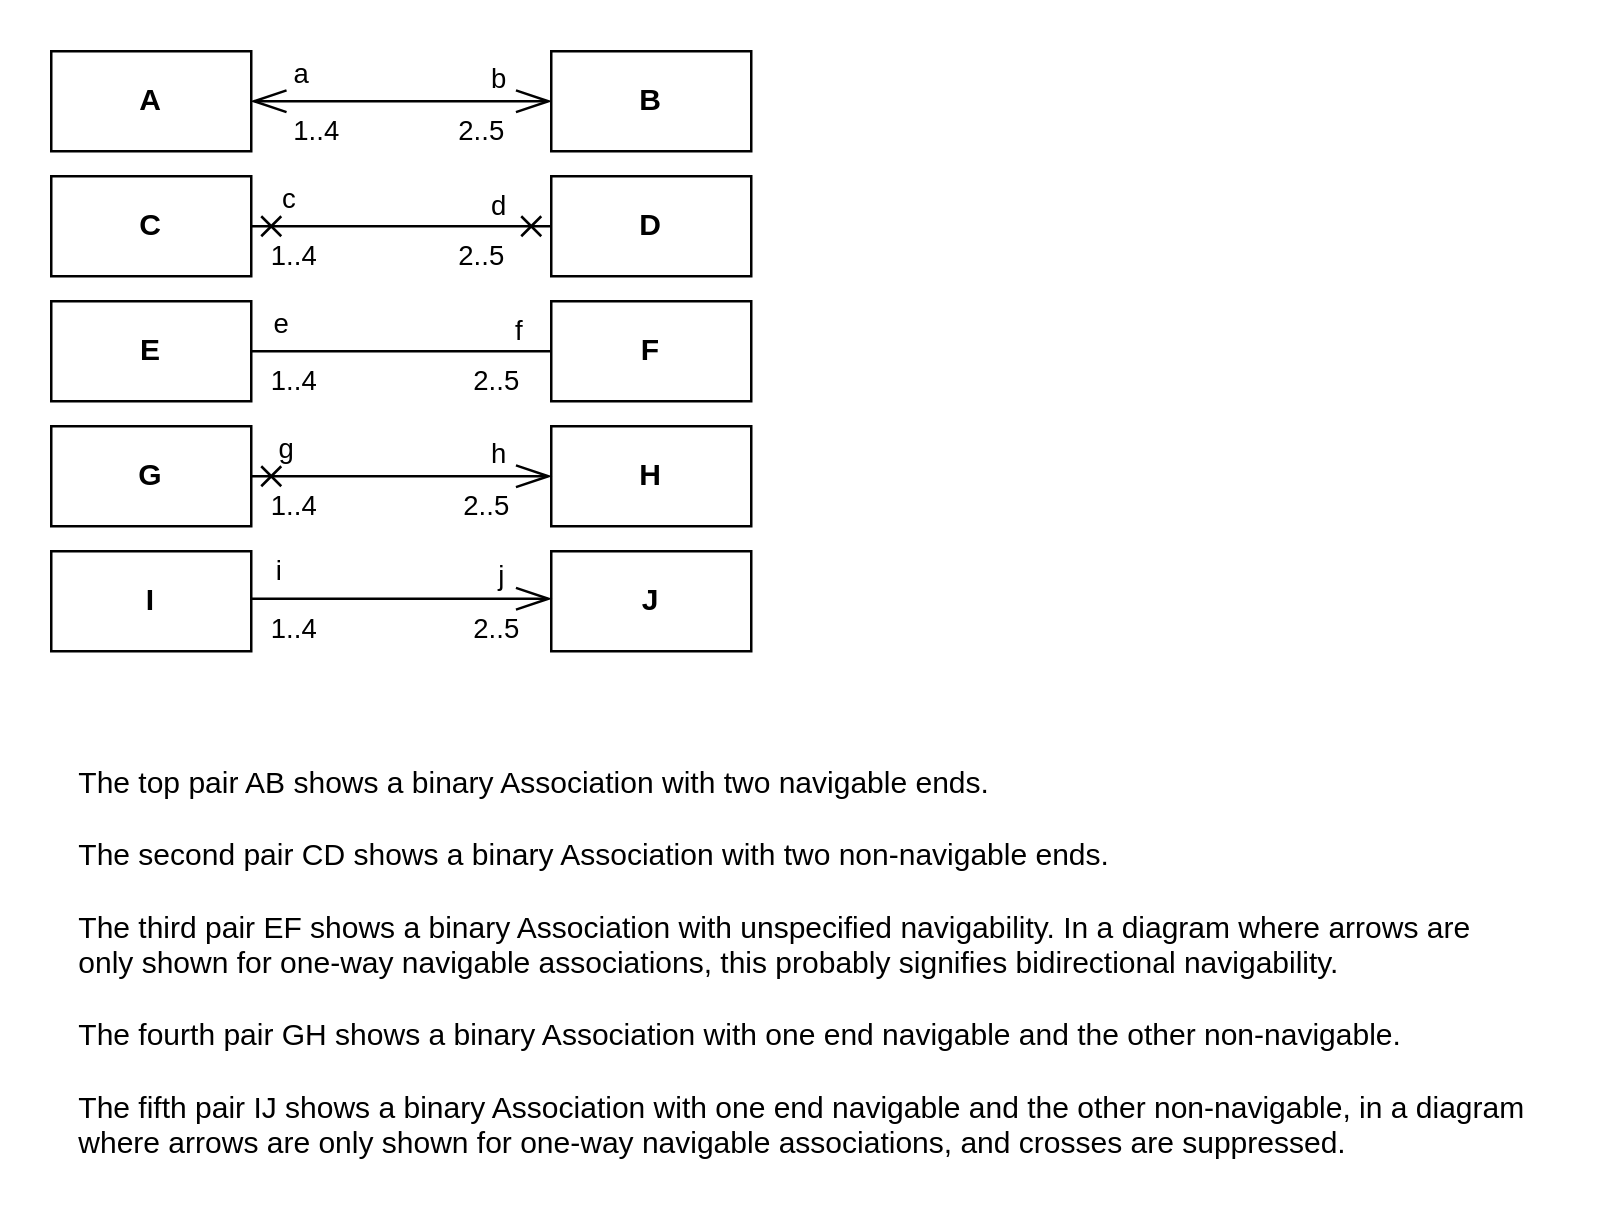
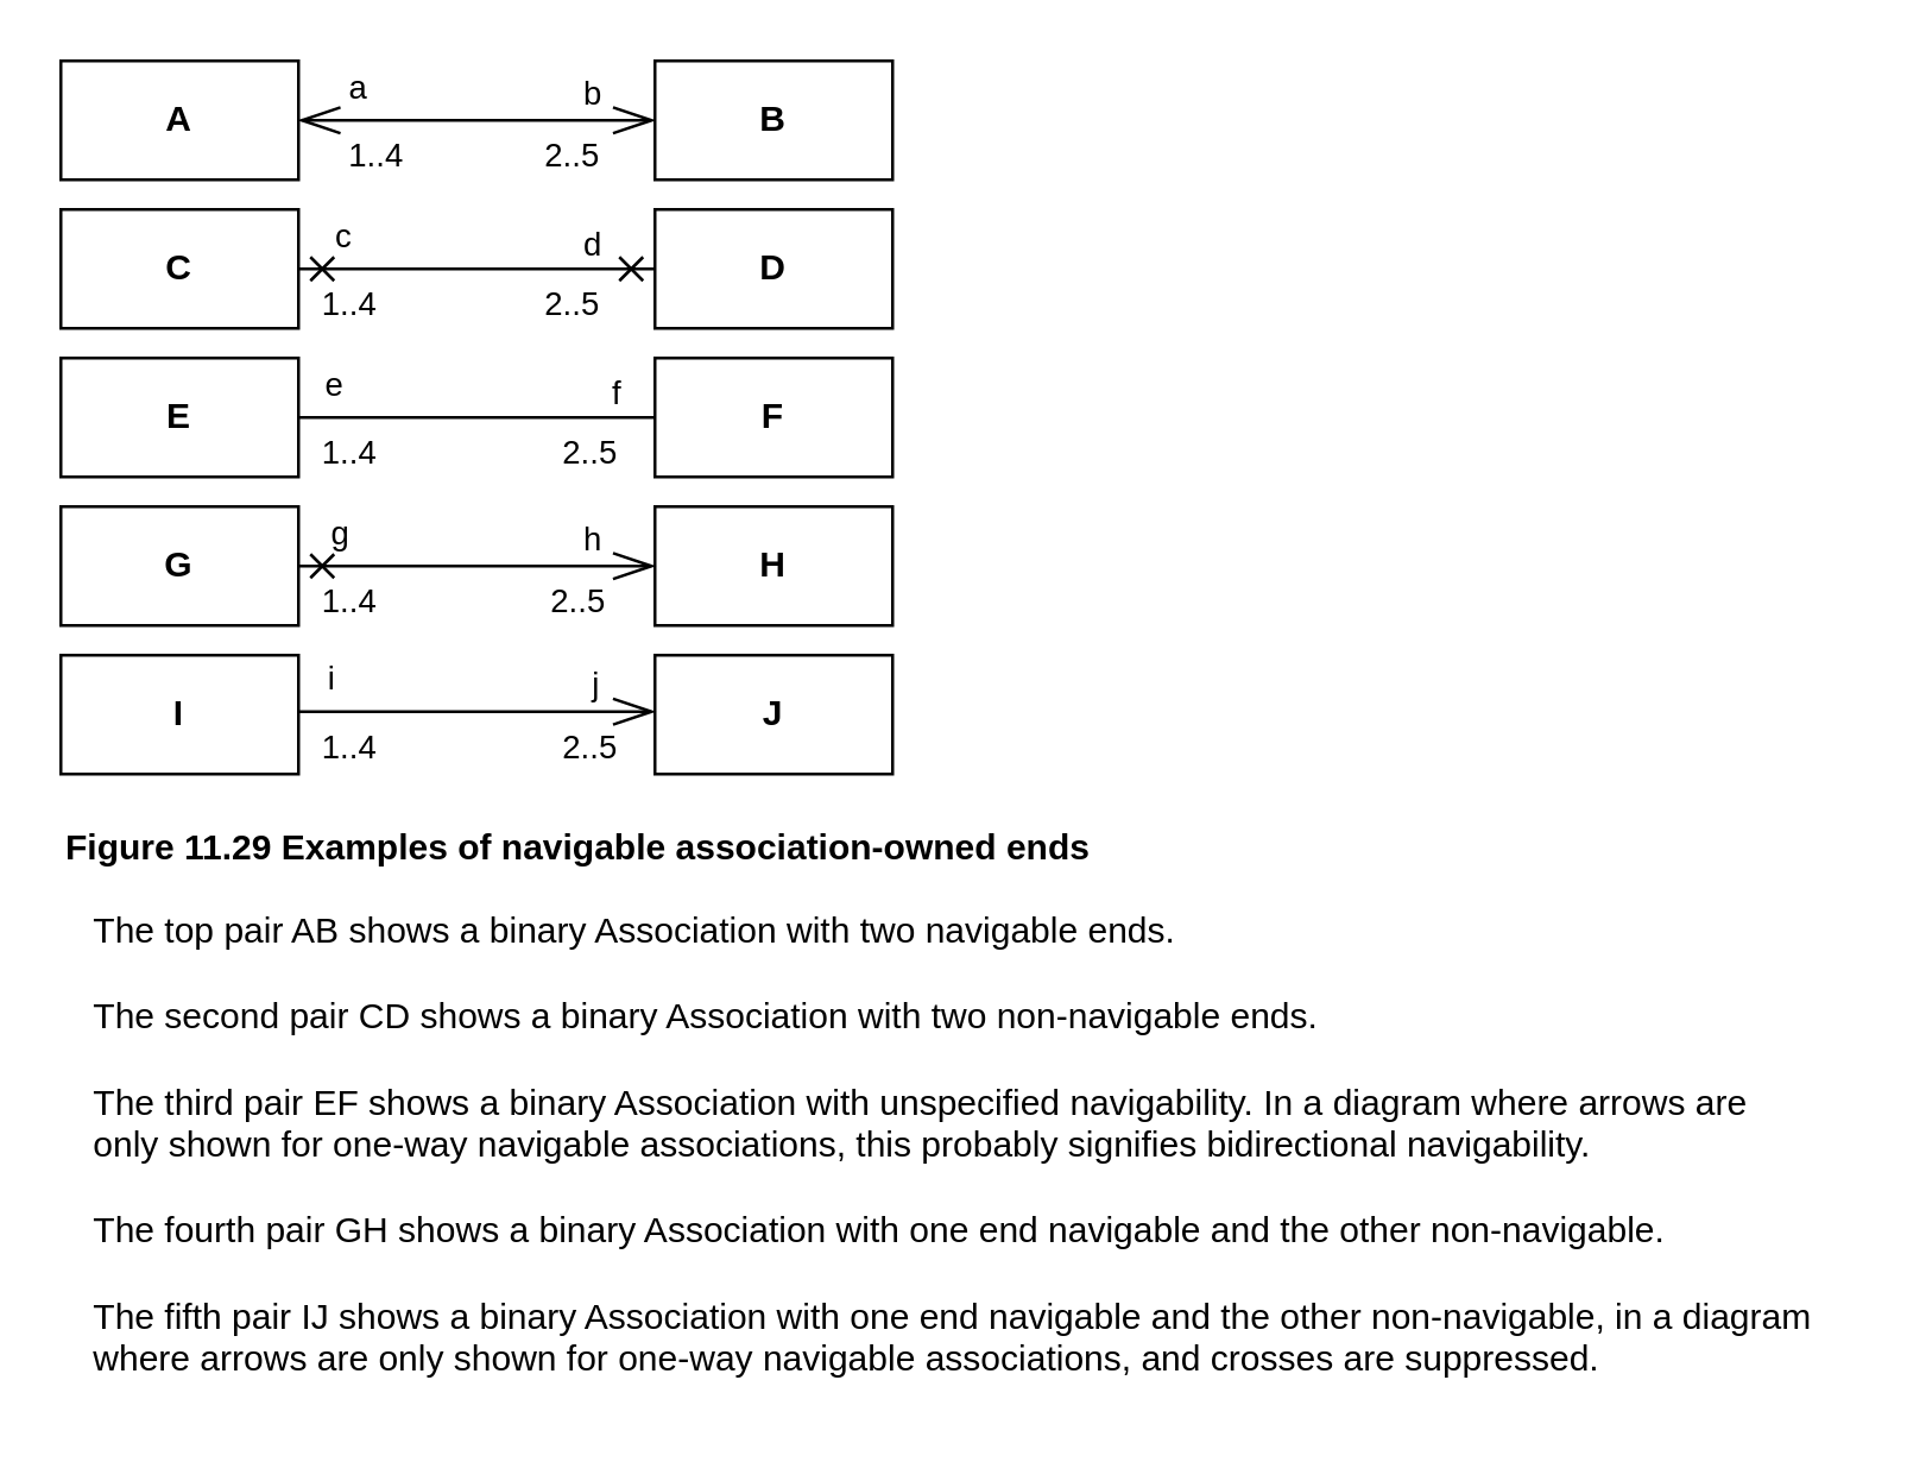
  <mxCell id="0" />
  <mxCell id="1" parent="0" />
  <mxCell id="2" style="edgeStyle=orthogonalEdgeStyle;rounded=0;orthogonalLoop=1;jettySize=auto;html=1;exitX=1;exitY=0.5;exitDx=0;exitDy=0;entryX=0;entryY=0.5;entryDx=0;entryDy=0;startArrow=openThin;startFill=0;endArrow=openThin;endFill=0;endSize=12;startSize=12;targetPerimeterSpacing=0;" edge="1" parent="1" source="7" target="12"><mxGeometry relative="1" as="geometry" /></mxCell>
  <mxCell id="3" value="a" style="edgeLabel;html=1;align=center;verticalAlign=middle;resizable=0;points=[];" vertex="1" connectable="0" parent="2"><mxGeometry x="-0.8" y="1" relative="1" as="geometry"><mxPoint x="7" y="-11" as="offset" /></mxGeometry></mxCell>
  <mxCell id="4" value="b" style="edgeLabel;html=1;align=center;verticalAlign=middle;resizable=0;points=[];" vertex="1" connectable="0" parent="2"><mxGeometry x="0.6" y="-1" relative="1" as="geometry"><mxPoint x="2" y="-11" as="offset" /></mxGeometry></mxCell>
  <mxCell id="5" value="1..4" style="edgeLabel;html=1;align=center;verticalAlign=middle;resizable=0;points=[];" vertex="1" connectable="0" parent="2"><mxGeometry x="-0.733" y="-1" relative="1" as="geometry"><mxPoint x="9" y="10" as="offset" /></mxGeometry></mxCell>
  <mxCell id="6" value="2..5" style="edgeLabel;html=1;align=center;verticalAlign=middle;resizable=0;points=[];" vertex="1" connectable="0" parent="2"><mxGeometry x="0.617" relative="1" as="geometry"><mxPoint x="-6" y="11" as="offset" /></mxGeometry></mxCell>
  <mxCell id="7" value="A" style="whiteSpace=wrap;html=1;fontStyle=1" vertex="1" parent="1"><mxGeometry x="20" y="20" width="80" height="40" as="geometry" /></mxCell>
  <mxCell id="8" value="C" style="whiteSpace=wrap;html=1;fontStyle=1" vertex="1" parent="1"><mxGeometry x="20" y="70" width="80" height="40" as="geometry" /></mxCell>
  <mxCell id="9" value="E" style="whiteSpace=wrap;html=1;fontStyle=1" vertex="1" parent="1"><mxGeometry x="20" y="120" width="80" height="40" as="geometry" /></mxCell>
  <mxCell id="10" value="G" style="whiteSpace=wrap;html=1;fontStyle=1" vertex="1" parent="1"><mxGeometry x="20" y="170" width="80" height="40" as="geometry" /></mxCell>
  <mxCell id="11" value="I" style="whiteSpace=wrap;html=1;fontStyle=1" vertex="1" parent="1"><mxGeometry x="20" y="220" width="80" height="40" as="geometry" /></mxCell>
  <mxCell id="12" value="B" style="whiteSpace=wrap;html=1;fontStyle=1" vertex="1" parent="1"><mxGeometry x="220" y="20" width="80" height="40" as="geometry" /></mxCell>
  <mxCell id="13" value="D" style="whiteSpace=wrap;html=1;fontStyle=1" vertex="1" parent="1"><mxGeometry x="220" y="70" width="80" height="40" as="geometry" /></mxCell>
  <mxCell id="14" value="F" style="whiteSpace=wrap;html=1;fontStyle=1" vertex="1" parent="1"><mxGeometry x="220" y="120" width="80" height="40" as="geometry" /></mxCell>
  <mxCell id="15" value="H" style="whiteSpace=wrap;html=1;fontStyle=1" vertex="1" parent="1"><mxGeometry x="220" y="170" width="80" height="40" as="geometry" /></mxCell>
  <mxCell id="16" value="J" style="whiteSpace=wrap;html=1;fontStyle=1" vertex="1" parent="1"><mxGeometry x="220" y="220" width="80" height="40" as="geometry" /></mxCell>
  <mxCell id="17" style="edgeStyle=orthogonalEdgeStyle;rounded=0;orthogonalLoop=1;jettySize=auto;html=1;endArrow=cross;endFill=0;startArrow=cross;startFill=0;" edge="1" parent="1" source="8" target="13"><mxGeometry relative="1" as="geometry"><mxPoint x="101" y="90" as="sourcePoint" /><mxPoint x="221" y="90" as="targetPoint" /></mxGeometry></mxCell>
  <mxCell id="18" value="c" style="edgeLabel;html=1;align=center;verticalAlign=middle;resizable=0;points=[];" vertex="1" connectable="0" parent="17"><mxGeometry x="-0.8" y="1" relative="1" as="geometry"><mxPoint x="2" y="-11" as="offset" /></mxGeometry></mxCell>
  <mxCell id="19" value="d" style="edgeLabel;html=1;align=center;verticalAlign=middle;resizable=0;points=[];" vertex="1" connectable="0" parent="17"><mxGeometry x="0.6" y="-1" relative="1" as="geometry"><mxPoint x="2" y="-10" as="offset" /></mxGeometry></mxCell>
  <mxCell id="20" value="1..4" style="edgeLabel;html=1;align=center;verticalAlign=middle;resizable=0;points=[];" vertex="1" connectable="0" parent="17"><mxGeometry x="-0.733" y="-1" relative="1" as="geometry"><mxPoint y="10" as="offset" /></mxGeometry></mxCell>
  <mxCell id="21" value="2..5" style="edgeLabel;html=1;align=center;verticalAlign=middle;resizable=0;points=[];" vertex="1" connectable="0" parent="17"><mxGeometry x="0.617" relative="1" as="geometry"><mxPoint x="-6" y="11" as="offset" /></mxGeometry></mxCell>
  <mxCell id="22" style="edgeStyle=orthogonalEdgeStyle;rounded=0;orthogonalLoop=1;jettySize=auto;html=1;endArrow=none;endFill=0;" edge="1" parent="1" source="9" target="14"><mxGeometry relative="1" as="geometry"><mxPoint x="101" y="140" as="sourcePoint" /><mxPoint x="221" y="140" as="targetPoint" /></mxGeometry></mxCell>
  <mxCell id="23" value="e" style="edgeLabel;html=1;align=center;verticalAlign=middle;resizable=0;points=[];" vertex="1" connectable="0" parent="22"><mxGeometry x="-0.8" y="1" relative="1" as="geometry"><mxPoint x="-1" y="-11" as="offset" /></mxGeometry></mxCell>
  <mxCell id="24" value="f" style="edgeLabel;html=1;align=center;verticalAlign=middle;resizable=0;points=[];" vertex="1" connectable="0" parent="22"><mxGeometry x="0.6" y="-1" relative="1" as="geometry"><mxPoint x="10" y="-10" as="offset" /></mxGeometry></mxCell>
  <mxCell id="25" value="1..4" style="edgeLabel;html=1;align=center;verticalAlign=middle;resizable=0;points=[];" vertex="1" connectable="0" parent="22"><mxGeometry x="-0.733" y="-1" relative="1" as="geometry"><mxPoint y="10" as="offset" /></mxGeometry></mxCell>
  <mxCell id="26" value="2..5" style="edgeLabel;html=1;align=center;verticalAlign=middle;resizable=0;points=[];" vertex="1" connectable="0" parent="22"><mxGeometry x="0.617" relative="1" as="geometry"><mxPoint y="11" as="offset" /></mxGeometry></mxCell>
  <mxCell id="27" style="edgeStyle=orthogonalEdgeStyle;rounded=0;orthogonalLoop=1;jettySize=auto;html=1;startArrow=cross;startFill=0;endArrow=openThin;endFill=0;endSize=12;" edge="1" parent="1" source="10" target="15"><mxGeometry relative="1" as="geometry"><mxPoint x="100" y="189" as="sourcePoint" /><mxPoint x="220" y="189" as="targetPoint" /></mxGeometry></mxCell>
  <mxCell id="28" value="g" style="edgeLabel;html=1;align=center;verticalAlign=middle;resizable=0;points=[];" vertex="1" connectable="0" parent="27"><mxGeometry x="-0.8" y="1" relative="1" as="geometry"><mxPoint x="1" y="-11" as="offset" /></mxGeometry></mxCell>
  <mxCell id="29" value="h" style="edgeLabel;html=1;align=center;verticalAlign=middle;resizable=0;points=[];" vertex="1" connectable="0" parent="27"><mxGeometry x="0.6" y="-1" relative="1" as="geometry"><mxPoint x="2" y="-11" as="offset" /></mxGeometry></mxCell>
  <mxCell id="30" value="1..4" style="edgeLabel;html=1;align=center;verticalAlign=middle;resizable=0;points=[];" vertex="1" connectable="0" parent="27"><mxGeometry x="-0.733" y="-1" relative="1" as="geometry"><mxPoint y="10" as="offset" /></mxGeometry></mxCell>
  <mxCell id="31" value="2..5" style="edgeLabel;html=1;align=center;verticalAlign=middle;resizable=0;points=[];" vertex="1" connectable="0" parent="27"><mxGeometry x="0.617" relative="1" as="geometry"><mxPoint x="-4" y="11" as="offset" /></mxGeometry></mxCell>
  <mxCell id="32" style="edgeStyle=orthogonalEdgeStyle;rounded=0;orthogonalLoop=1;jettySize=auto;html=1;exitX=1;exitY=0.5;exitDx=0;exitDy=0;entryX=0;entryY=0.5;entryDx=0;entryDy=0;endArrow=openThin;endFill=0;endSize=12;" edge="1" parent="1"><mxGeometry relative="1" as="geometry"><mxPoint x="100" y="239" as="sourcePoint" /><mxPoint x="220" y="239" as="targetPoint" /></mxGeometry></mxCell>
  <mxCell id="33" value="i" style="edgeLabel;html=1;align=center;verticalAlign=middle;resizable=0;points=[];" vertex="1" connectable="0" parent="32"><mxGeometry x="-0.8" y="1" relative="1" as="geometry"><mxPoint x="-2" y="-11" as="offset" /></mxGeometry></mxCell>
  <mxCell id="34" value="j" style="edgeLabel;html=1;align=center;verticalAlign=middle;resizable=0;points=[];" vertex="1" connectable="0" parent="32"><mxGeometry x="0.6" y="-1" relative="1" as="geometry"><mxPoint x="3" y="-11" as="offset" /></mxGeometry></mxCell>
  <mxCell id="35" value="1..4" style="edgeLabel;html=1;align=center;verticalAlign=middle;resizable=0;points=[];" vertex="1" connectable="0" parent="32"><mxGeometry x="-0.733" y="-1" relative="1" as="geometry"><mxPoint y="10" as="offset" /></mxGeometry></mxCell>
  <mxCell id="36" value="2..5" style="edgeLabel;html=1;align=center;verticalAlign=middle;resizable=0;points=[];" vertex="1" connectable="0" parent="32"><mxGeometry x="0.617" relative="1" as="geometry"><mxPoint y="11" as="offset" /></mxGeometry></mxCell>
+ <mxCell id="37" value="&lt;b&gt;Figure 11.29 Examples of navigable association-owned ends&lt;/b&gt;" style="text;html=1;align=left;verticalAlign=middle;resizable=0;points=[];autosize=1;strokeColor=none;fillColor=none;" vertex="1" parent="1"><mxGeometry x="20" y="270" width="370" height="30" as="geometry" /></mxCell>
  <mxCell id="38" value="&lt;div style=&quot;text-align: left;&quot;&gt;&lt;span style=&quot;background-color: initial;&quot;&gt;The top pair AB shows a binary Association with two navigable ends.&lt;/span&gt;&lt;/div&gt;&lt;span style=&quot;background-color: initial;&quot;&gt;&lt;div style=&quot;text-align: left;&quot;&gt;&lt;br&gt;&lt;/div&gt;&lt;/span&gt;&lt;span style=&quot;background-color: initial;&quot;&gt;&lt;div style=&quot;text-align: left;&quot;&gt;&lt;span style=&quot;background-color: initial;&quot;&gt;The second pair CD shows a binary Association with two non-navigable ends.&lt;/span&gt;&lt;/div&gt;&lt;/span&gt;&lt;span style=&quot;background-color: initial;&quot;&gt;&lt;div style=&quot;text-align: left;&quot;&gt;&lt;br&gt;&lt;/div&gt;&lt;/span&gt;&lt;span style=&quot;background-color: initial;&quot;&gt;&lt;div style=&quot;text-align: left;&quot;&gt;&lt;span style=&quot;background-color: initial;&quot;&gt;The third pair EF shows a binary Association with unspecified navigability. In a diagram where arrows are&lt;/span&gt;&lt;/div&gt;&lt;/span&gt;&lt;span style=&quot;background-color: initial;&quot;&gt;&lt;div style=&quot;text-align: left;&quot;&gt;&lt;span style=&quot;background-color: initial;&quot;&gt;only shown for one-way navigable associations, this probably signifies bidirectional navigability.&lt;/span&gt;&lt;/div&gt;&lt;/span&gt;&lt;span style=&quot;background-color: initial;&quot;&gt;&lt;div style=&quot;text-align: left;&quot;&gt;&lt;br&gt;&lt;/div&gt;&lt;/span&gt;&lt;span style=&quot;background-color: initial;&quot;&gt;&lt;div style=&quot;text-align: left;&quot;&gt;&lt;span style=&quot;background-color: initial;&quot;&gt;The fourth pair GH shows a binary Association with one end navigable and the other non-navigable.&lt;/span&gt;&lt;/div&gt;&lt;/span&gt;&lt;span style=&quot;background-color: initial;&quot;&gt;&lt;div style=&quot;text-align: left;&quot;&gt;&lt;br&gt;&lt;/div&gt;&lt;/span&gt;&lt;span style=&quot;background-color: initial;&quot;&gt;&lt;div style=&quot;text-align: left;&quot;&gt;&lt;span style=&quot;background-color: initial;&quot;&gt;The fifth pair IJ shows a binary Association with one end navigable and the other non-navigable, in a diagram&lt;/span&gt;&lt;/div&gt;&lt;/span&gt;&lt;span style=&quot;background-color: initial;&quot;&gt;&lt;div style=&quot;text-align: left;&quot;&gt;&lt;span style=&quot;background-color: initial;&quot;&gt;where arrows are only shown for one-way navigable associations, and crosses are suppressed.&lt;/span&gt;&lt;/div&gt;&lt;/span&gt;" style="text;html=1;align=center;verticalAlign=middle;resizable=0;points=[];autosize=1;strokeColor=none;fillColor=none;" vertex="1" parent="1"><mxGeometry x="20" y="300" width="600" height="170" as="geometry" /></mxCell>
